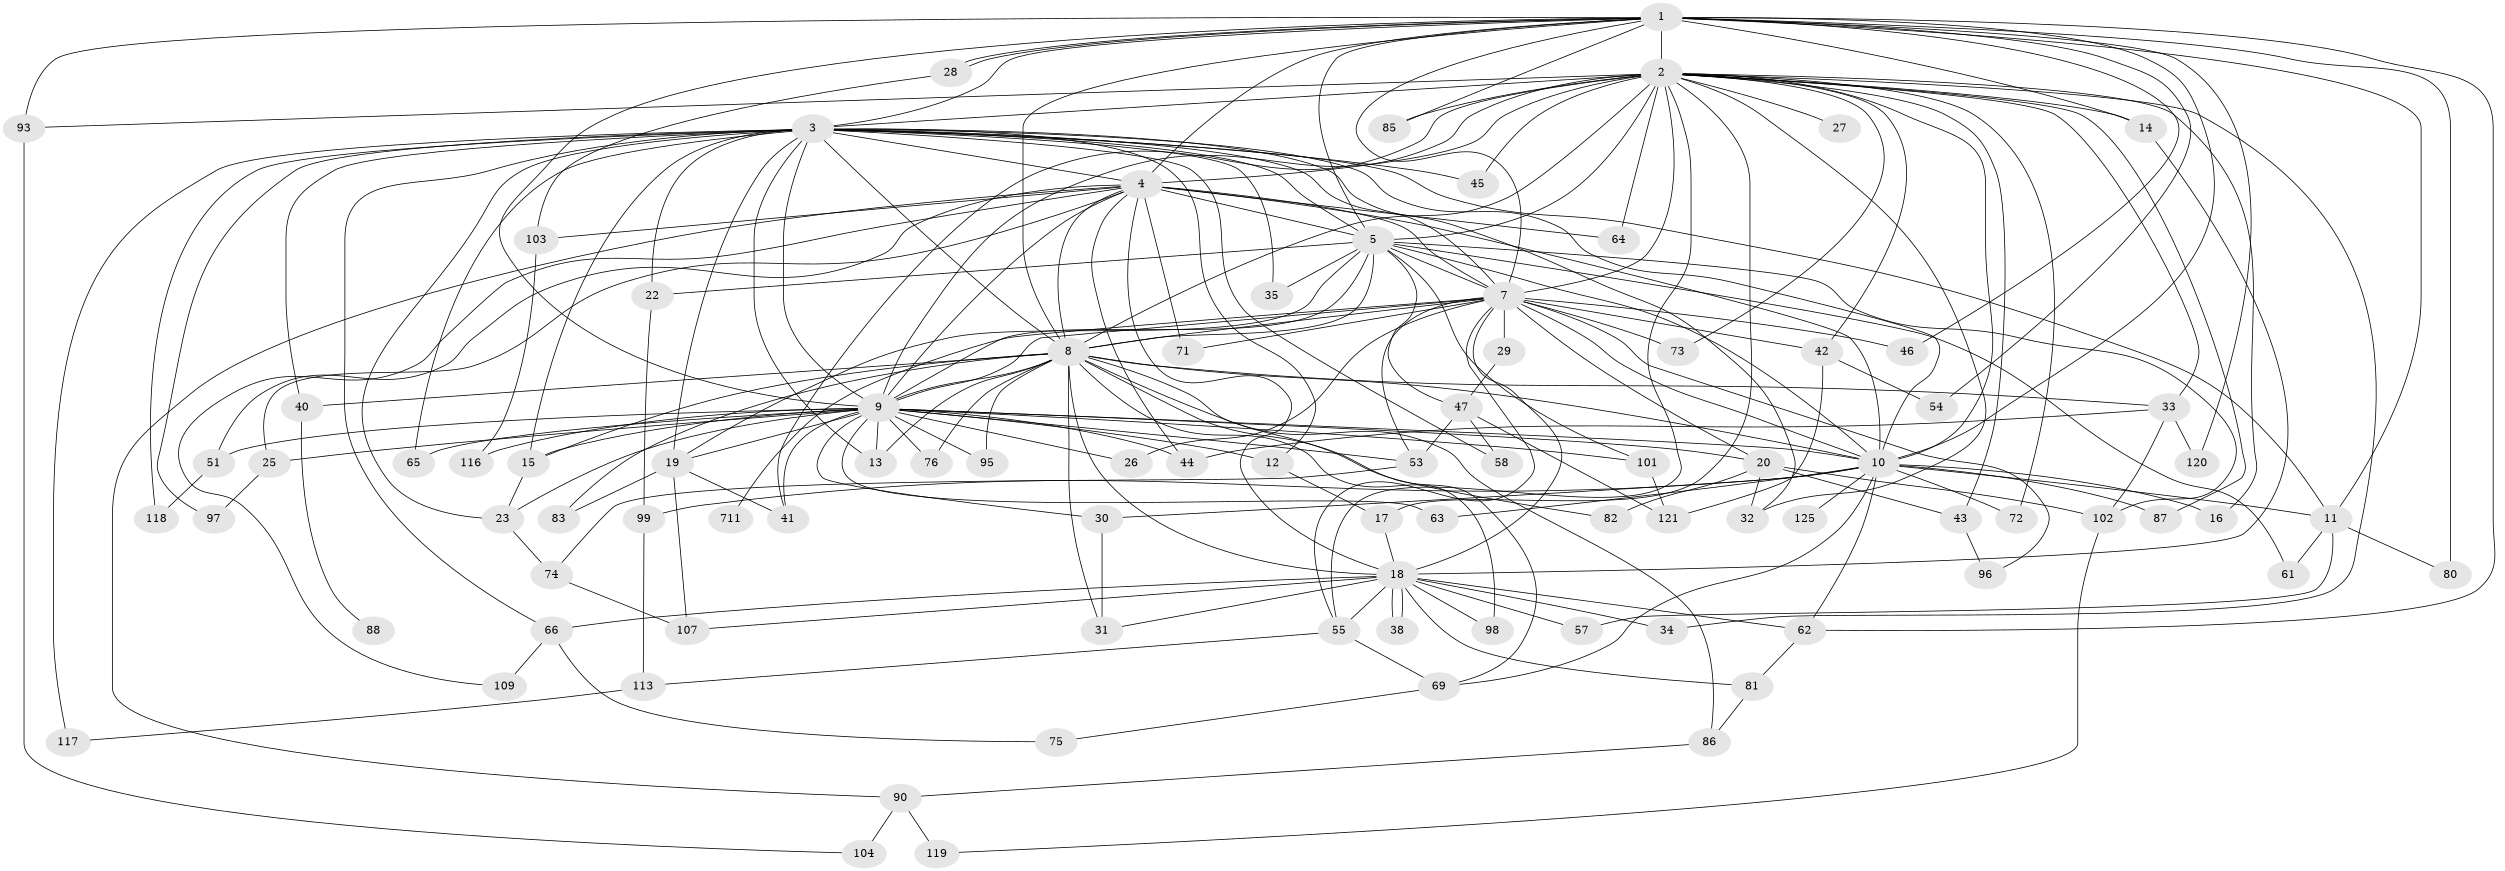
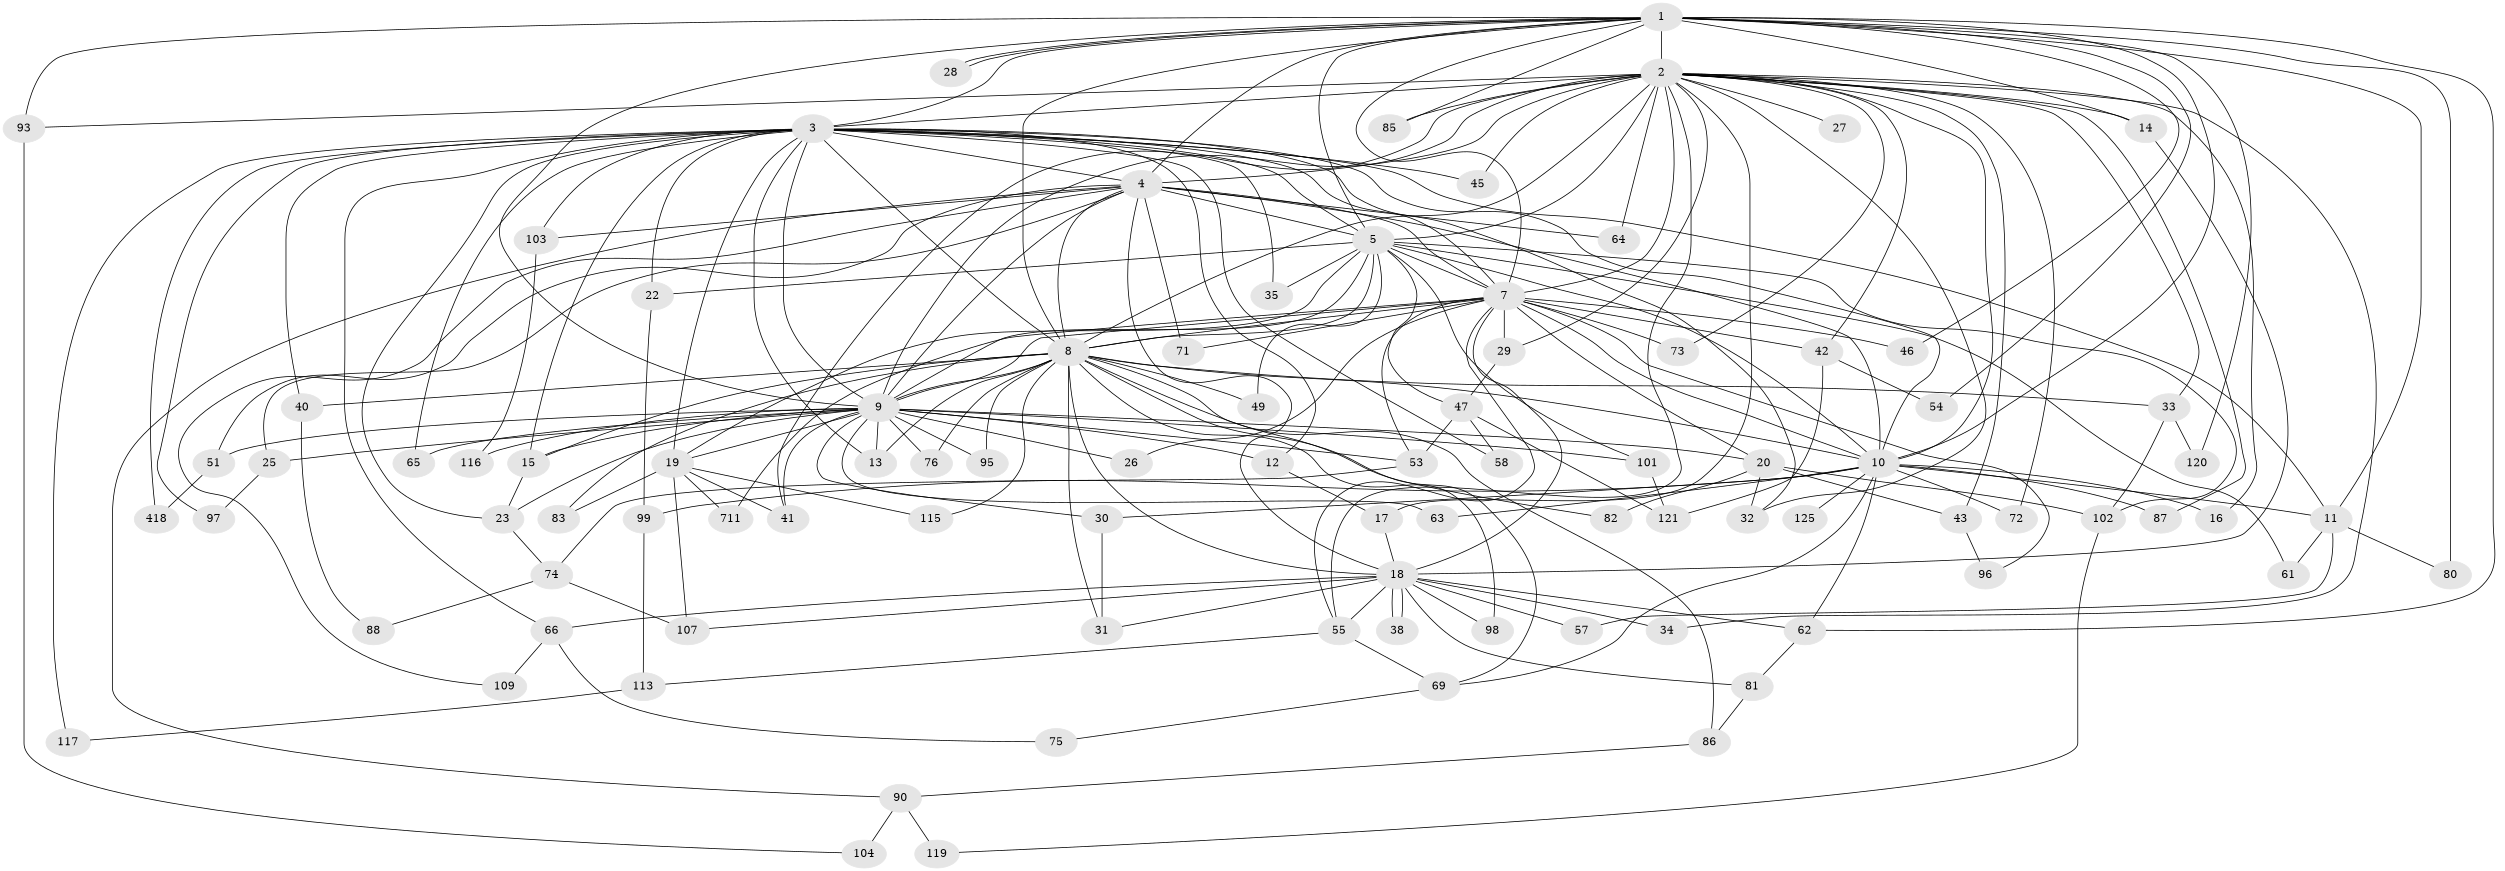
  graph {
    node [color=gray90 style=filled]
    1 [super="+21"]
    2 [super="+6"]
    3 [super="+70"]
    4 [super="+68"]
    5 [super="+48"]
    7 [super="+60"]
    8 [super="+50"]
    9 [super="+78"]
    10 [super="+36"]
    11 [super="+56"]
    14 [super="+59"]
    28
    46
    54
    62 [super="+106"]
    80
    85
    93
    120
    16
    17 [super="+79"]
    27
    29
    32 [super="+37"]
    33 [super="+105"]
    34
    41 [super="+67"]
    42
    43
    45
    55 [super="+77"]
    64
    72
    73
    87 [super="+94"]
    12
    13 [super="+112"]
    15
    19 [super="+92"]
    22
    23 [super="+52"]
    35 [super="+89"]
    40
    58
    65
    66
    97
    103
    117
-   118
+   118 [label=418]
    18 [super="+24"]
    25
-   44 [super="+108"]
    51
    71
    90
    109
    47
+   49
    61
    101
    102 [super="+124"]
    20 [super="+100"]
    26
    53 [super="+114"]
    96
    n67 [label=711]
    31 [super="+91"]
    69 [super="+84"]
    76
    82
    83
    86
    95
    98
+   115
    30
    63
    116
    99
    125
    57
    81
    104
    121 [super="+122"]
    113
    107 [super="+123"]
    74
    88
    75
    38
    119
    1 -- 2 [weight=2]
    1 -- 3
    1 -- 4
    1 -- 5
    1 -- 7
    1 -- 8
    1 -- 9
    1 -- 10
    1 -- 11
    1 -- 14 [weight=2]
    1 -- 28
    1 -- 28
    1 -- 46
    1 -- 54
    1 -- 62
    1 -- 80
    1 -- 85
    1 -- 93
    1 -- 120
    2 -- 3 [weight=2]
    2 -- 4 [weight=2]
    2 -- 5 [weight=2]
    2 -- 7 [weight=2]
    2 -- 8 [weight=2]
    2 -- 9 [weight=2]
    2 -- 10 [weight=2]
    2 -- 14
    2 -- 85
    2 -- 93
    2 -- 16
    2 -- 17
    2 -- 27
+   2 -- 29
    2 -- 32
    2 -- 33
    2 -- 34
    2 -- 41
    2 -- 42
    2 -- 43
    2 -- 45
    2 -- 55
    2 -- 64
    2 -- 72
    2 -- 73
    2 -- 87
    3 -- 4
    3 -- 5
    3 -- 7
    3 -- 8
    3 -- 9
    3 -- 10
    3 -- 11
    3 -- 32
    3 -- 45
    3 -- 12
    3 -- 13
    3 -- 15
    3 -- 19
    3 -- 22
    3 -- 23
    3 -- 35
    3 -- 40
    3 -- 58
    3 -- 65
    3 -- 66
    3 -- 97
-   28 -- 103
+   3 -- 103
    3 -- 117
    3 -- 118
    4 -- 5 [weight=2]
    4 -- 7
    4 -- 8
    4 -- 9
    4 -- 10 [weight=2]
    4 -- 64
    4 -- 103
    4 -- 18
    4 -- 25
-   4 -- 44
    4 -- 51
    4 -- 71
    4 -- 90
    4 -- 109
    5 -- 7
    5 -- 8 [weight=2]
    5 -- 9
    5 -- 10
    5 -- 19
    5 -- 22
    5 -- 35 [weight=2]
    5 -- 47
+   5 -- 49
    5 -- 61
    5 -- 101
    5 -- 102
    7 -- 8 [weight=2]
    7 -- 9
    7 -- 10
    7 -- 46
    7 -- 29
    7 -- 42
    7 -- 55
    7 -- 73
    7 -- 18
    7 -- 71
    7 -- 20 [weight=2]
    7 -- 26
    7 -- 53
    7 -- 96
    7 -- n67
    8 -- 9
    8 -- 10
    8 -- 33 [weight=2]
    8 -- 13
    8 -- 15
    8 -- 40
    8 -- 18
+   8 -- 49
    8 -- 31
    8 -- 69
    8 -- 76
    8 -- 82
    8 -- 83
    8 -- 86
    8 -- 95
    8 -- 98
-   9 -- 10
+   8 -- 115
    9 -- 41
    9 -- 12
    9 -- 13
    9 -- 15
    9 -- 19
    9 -- 23
    9 -- 65
    9 -- 25
-   9 -- 44
    9 -- 51
    9 -- 101
    9 -- 20
    9 -- 26
    9 -- 53
    9 -- 76
    9 -- 95
    9 -- 30
    9 -- 63
    9 -- 116
    10 -- 11
    10 -- 62
    10 -- 16
    10 -- 72
    10 -- 87
    10 -- 69
    10 -- 30
    10 -- 63
    10 -- 99
    10 -- 125
    11 -- 80
    11 -- 61
    11 -- 57
    14 -- 18
    62 -- 81
    93 -- 104
    17 -- 18
    29 -- 47
    33 -- 120
-   33 -- 44
    33 -- 102
    42 -- 54
    42 -- 121
    43 -- 96
    55 -- 69
    55 -- 113
    12 -- 17
    15 -- 23
    19 -- 41
+   19 -- n67
    19 -- 83
+   19 -- 115
    19 -- 107
    22 -- 99
    23 -- 74
    40 -- 88
    66 -- 109
    66 -- 75
    103 -- 116
    18 -- 62
    18 -- 34
    18 -- 55
    18 -- 66
    18 -- 31
    18 -- 98
    18 -- 57
    18 -- 81
    18 -- 107
    18 -- 38
    18 -- 38
    25 -- 97
    51 -- 118
    90 -- 104
    90 -- 119
    47 -- 58
    47 -- 53
    47 -- 121
    101 -- 121
    102 -- 119
    20 -- 32
    20 -- 43
    20 -- 102
    20 -- 82
    53 -- 74
    69 -- 75
    86 -- 90
    30 -- 31
    99 -- 113
    81 -- 86
    113 -- 117
    74 -- 107
+   74 -- 88
  }
